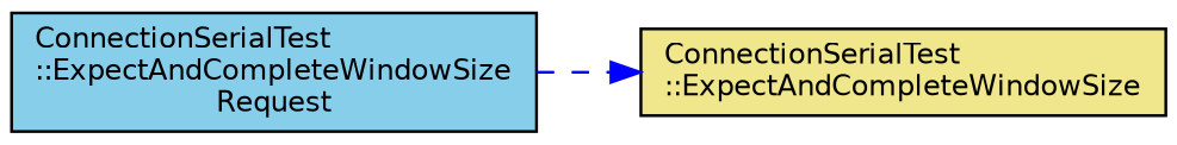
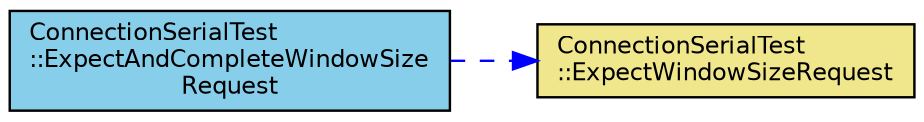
  digraph {
    rankdir=LR
    node [color=black fontname=Helvetica fontsize=10 shape=record style=filled]
    n1 [fillcolor=skyblue fontcolor=black height=0.2 label="ConnectionSerialTest\l::ExpectAndCompleteWindowSize\lRequest" width=0.4]
-   n2 [fillcolor=khaki height=0.2 label="ConnectionSerialTest\l::ExpectAndCompleteWindowSize" width=0.4]
+   n2 [fillcolor=khaki height=0.2 label="ConnectionSerialTest\l::ExpectWindowSizeRequest" width=0.4]
    n1 -> n2 [color=blue fontname=Helvetica fontsize=10 labelfontname=Helvetica labelfontsize=10 style=dashed]
  }
